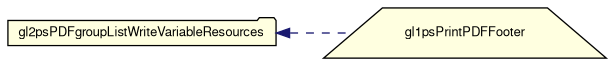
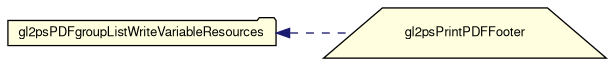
  digraph {
    rankdir=LR
    node [color=black fillcolor=lightyellow fontname=FreeSans fontsize=10 style=filled]
    n1 [fontcolor=black height=0.2 label=gl2psPDFgroupListWriteVariableResources shape=folder width=0.4]
-   n2 [height=0.2 label=gl1psPrintPDFFooter shape=trapezium width=0.4]
+   n2 [height=0.2 label=gl2psPrintPDFFooter shape=trapezium width=0.4]
    n1 -> n2 [color=midnightblue dir=back fontname=FreeSans fontsize=10 labelfontname=FreeSans labelfontsize=10 style=dashed]
  }
